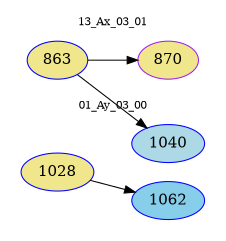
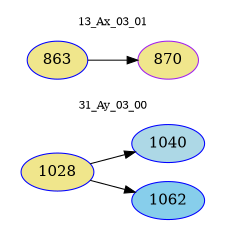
  digraph {
    rankdir=LR
    node [color=blue fillcolor=khaki style=filled]
    edge [color=black]
    n1 [label=863]
    n2 [color=purple label=870]
    n3 [label=1028]
    n4 [fillcolor=lightblue label=1040]
    n5 [fillcolor=skyblue label=1062]
    subgraph cluster_1 {
      color=white
      fontsize=10
      label="13_Ax_03_01"
      n1
      n2
    }
    subgraph cluster_2 {
      color=white
      fontsize=10
-     label="01_Ay_03_00"
+     label="31_Ay_03_00"
      n3
      n4
      n5
    }
    n1 -> n2
-   n1 -> n4
+   n3 -> n4
    n3 -> n5
  }
